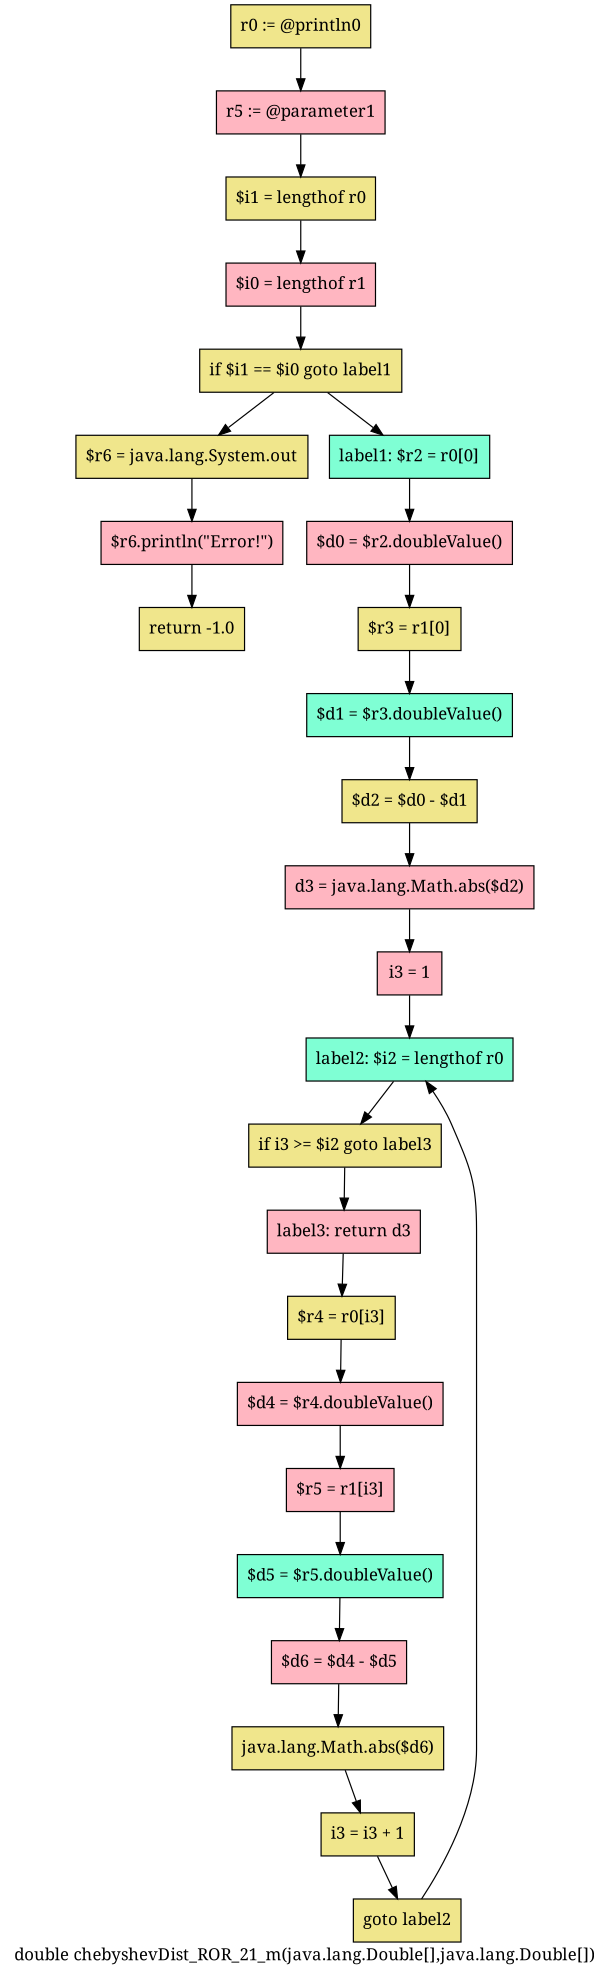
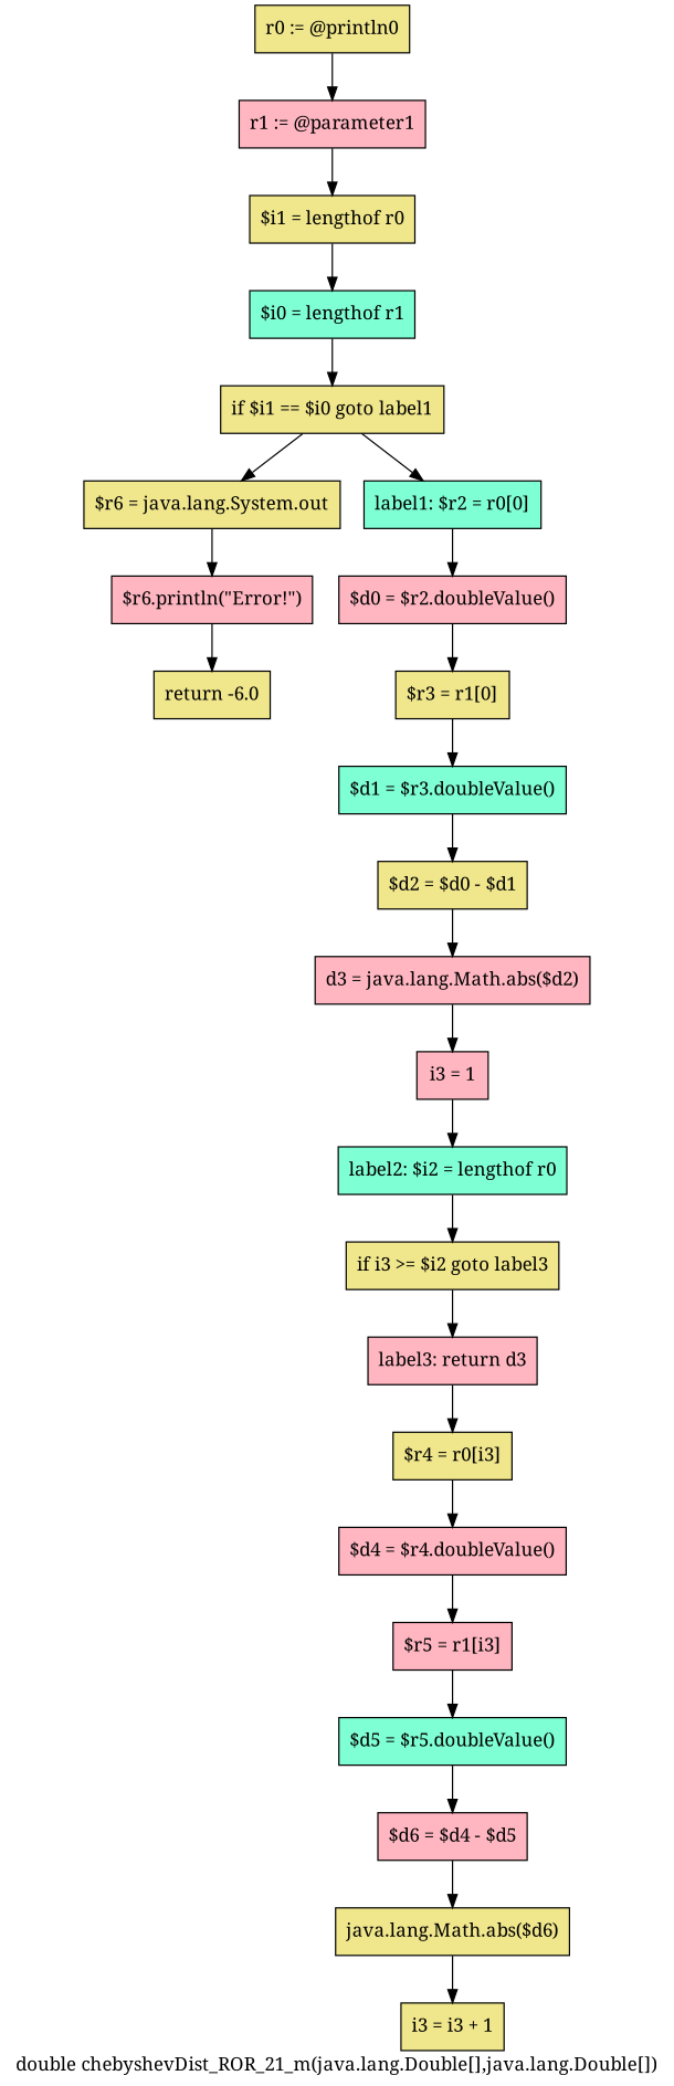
  digraph {
    fontname="Noto Serif"
    label="double chebyshevDist_ROR_21_m(java.lang.Double[],java.lang.Double[])"
    node [fillcolor=khaki fontname="Noto Serif" shape=box style=filled]
    edge [fontname="Noto Serif"]
    n1 [label="r0 := @println0"]
-   n2 [fillcolor=lightpink label="r5 := @parameter1"]
+   n2 [fillcolor=lightpink label="r1 := @parameter1"]
    n3 [label="$i1 = lengthof r0"]
-   n4 [fillcolor=lightpink label="$i0 = lengthof r1"]
+   n4 [fillcolor=aquamarine label="$i0 = lengthof r1"]
    n5 [label="if $i1 == $i0 goto label1"]
    n6 [label="$r6 = java.lang.System.out"]
    n7 [fillcolor=aquamarine label="label1: $r2 = r0[0]"]
    n8 [fillcolor=lightpink label="$r6.println(\"Error!\")"]
    n9 [fillcolor=lightpink label="$d0 = $r2.doubleValue()"]
-   n10 [label="return -1.0"]
+   n10 [label="return -6.0"]
    n11 [label="$r3 = r1[0]"]
    n12 [fillcolor=aquamarine label="$d1 = $r3.doubleValue()"]
    n13 [label="$d2 = $d0 - $d1"]
    n14 [fillcolor=lightpink label="d3 = java.lang.Math.abs($d2)"]
    n15 [fillcolor=lightpink label="i3 = 1"]
    n16 [fillcolor=aquamarine label="label2: $i2 = lengthof r0"]
    n17 [label="if i3 >= $i2 goto label3"]
    n18 [fillcolor=lightpink label="label3: return d3"]
    n19 [label="$r4 = r0[i3]"]
    n20 [fillcolor=lightpink label="$d4 = $r4.doubleValue()"]
    n21 [fillcolor=lightpink label="$r5 = r1[i3]"]
    n22 [fillcolor=aquamarine label="$d5 = $r5.doubleValue()"]
    n23 [fillcolor=lightpink label="$d6 = $d4 - $d5"]
    n24 [label="java.lang.Math.abs($d6)"]
    n25 [label="i3 = i3 + 1"]
-   n26 [label="goto label2"]
    n1 -> n2
    n2 -> n3
    n3 -> n4
    n4 -> n5
    n5 -> n6
    n5 -> n7
    n6 -> n8
    n7 -> n9
    n8 -> n10
    n9 -> n11
    n11 -> n12
    n12 -> n13
    n13 -> n14
    n14 -> n15
    n15 -> n16
    n16 -> n17
    n17 -> n18
    n18 -> n19
    n19 -> n20
    n20 -> n21
    n21 -> n22
    n22 -> n23
    n23 -> n24
    n24 -> n25
-   n25 -> n26
-   n26 -> n16
  }
